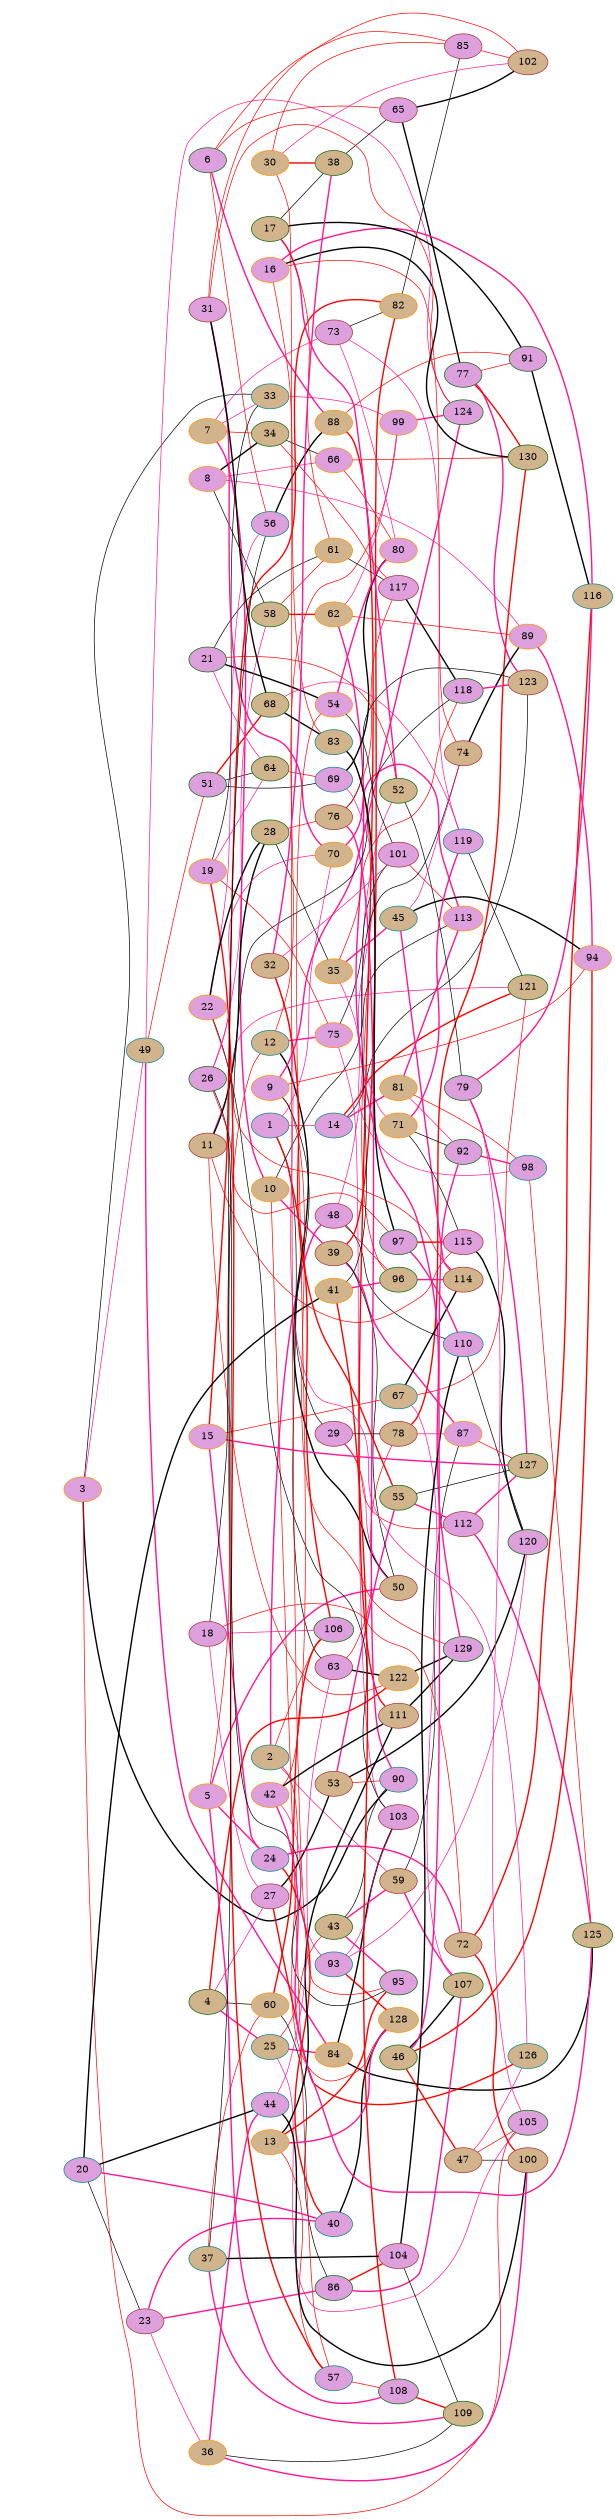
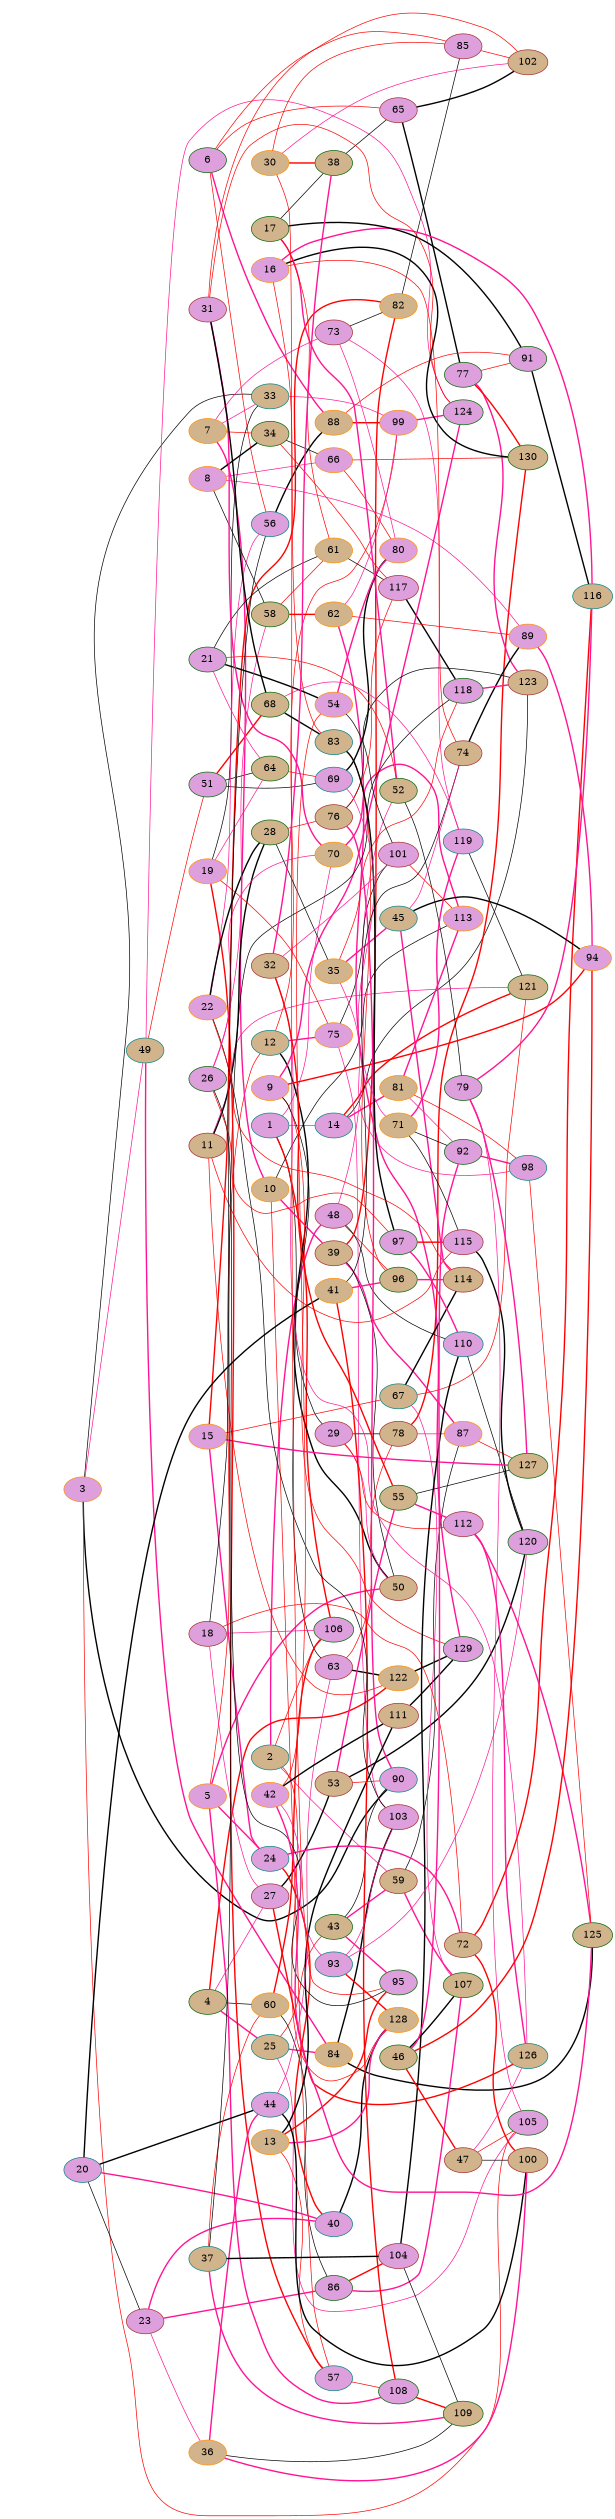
  graph {
    rankdir=LR
    node [color=darkgreen fillcolor=plum style=filled]
    edge [color=deeppink style=solid]
    1 [color=teal]
    14 [color=teal]
    63 [color=brown]
    70 [color=darkorange fillcolor=tan]
    106
    121 [fillcolor=tan]
    81 [color=darkorange fillcolor=tan]
    123 [color=brown fillcolor=tan]
    122 [color=darkorange fillcolor=tan]
    78 [color=brown fillcolor=tan]
    113 [color=darkorange]
    2 [color=teal fillcolor=tan]
    48 [color=brown]
    59 [color=brown fillcolor=tan]
    128 [color=darkorange fillcolor=tan]
    52 [fillcolor=tan]
    96 [fillcolor=tan]
    110 [color=teal]
    87 [color=darkorange]
    107 [fillcolor=tan]
    3 [color=darkorange]
    33 [color=teal fillcolor=tan]
    49 [color=teal fillcolor=tan]
    90 [color=teal]
    105
    99 [color=darkorange]
    124
    84 [color=darkorange fillcolor=tan]
    51
    4 [fillcolor=tan]
    25 [color=teal fillcolor=tan]
    27 [color=brown]
    60 [color=darkorange fillcolor=tan]
    43 [fillcolor=tan]
    53 [color=brown fillcolor=tan]
    126 [color=teal fillcolor=tan]
    86
    129
    5 [color=darkorange]
    12 [color=teal fillcolor=tan]
    24 [color=teal]
    50 [color=brown fillcolor=tan]
    108
    75 [color=darkorange]
    72 [color=brown fillcolor=tan]
    40 [color=teal]
    109 [fillcolor=tan]
    56 [color=teal]
    6
    65 [color=brown]
    85 [color=brown]
    88 [color=darkorange fillcolor=tan]
    102 [color=brown fillcolor=tan]
    77
    111 [color=brown fillcolor=tan]
    91
    7 [color=darkorange fillcolor=tan]
    10 [color=darkorange fillcolor=tan]
    34 [fillcolor=tan]
    73 [color=brown]
    39 [color=brown fillcolor=tan]
    57 [color=teal]
    66 [color=darkorange]
    117 [color=brown]
    82 [color=darkorange fillcolor=tan]
    80 [color=darkorange]
    119 [color=teal]
    8 [color=darkorange]
    58 [fillcolor=tan]
    89 [color=darkorange]
    61 [color=darkorange fillcolor=tan]
    62 [color=darkorange fillcolor=tan]
    130 [fillcolor=tan]
    94 [color=darkorange]
    9 [color=darkorange]
    29 [color=brown]
    112 [color=brown]
    11 [color=brown fillcolor=tan]
    28 [fillcolor=tan]
    115 [color=brown]
    35 [color=darkorange fillcolor=tan]
    76 [color=brown fillcolor=tan]
    120
    103 [color=brown]
    101 [color=brown]
    13 [color=darkorange fillcolor=tan]
    95
    98 [color=teal]
    92
    15 [color=darkorange]
    67 [color=teal fillcolor=tan]
    127 [fillcolor=tan]
    114 [color=brown fillcolor=tan]
    16 [color=darkorange]
    74 [color=brown fillcolor=tan]
    83 [color=teal fillcolor=tan]
    116 [color=teal fillcolor=tan]
    97
    17 [fillcolor=tan]
    38 [fillcolor=tan]
    79
    18 [color=brown]
    118
    100 [color=brown fillcolor=tan]
    19 [color=darkorange]
    64 [fillcolor=tan]
    69 [color=teal]
    20 [color=teal]
    23 [color=brown]
    41 [color=darkorange fillcolor=tan]
    44 [color=teal]
    36 [color=darkorange fillcolor=tan]
    21
    54 [color=darkorange]
    22 [color=darkorange]
    104 [color=brown]
    125 [fillcolor=tan]
    26
    55 [fillcolor=tan]
    45 [color=teal fillcolor=tan]
    30 [color=darkorange fillcolor=tan]
    31 [color=brown]
    68 [fillcolor=tan]
    32 [color=brown fillcolor=tan]
    37 [color=teal fillcolor=tan]
    42 [color=darkorange]
    93 [color=teal]
    46 [fillcolor=tan]
    47 [color=brown fillcolor=tan]
    71 [color=darkorange fillcolor=tan]
    1 -- 14
    1 -- 63 [color=black]
    1 -- 70
    1 -- 106 [color=red style=bold]
    14 -- 121 [color=red style=bold]
    14 -- 81 [style=bold]
    14 -- 123 [color=black]
    63 -- 122 [color=black style=bold]
    63 -- 78 [color=red]
    70 -- 113 [style=bold]
    81 -- 113 [style=bold]
    81 -- 98 [color=red]
    81 -- 92
    122 -- 129 [color=black style=bold]
    78 -- 87
    78 -- 130 [color=red style=bold]
    2 -- 106 [color=red]
    2 -- 48 [style=bold]
    2 -- 59
    2 -- 128 [color=red]
    48 -- 52
    48 -- 96 [color=red]
    48 -- 110 [color=black]
    59 -- 87 [color=black]
    59 -- 107 [style=bold]
    52 -- 79 [color=black]
    96 -- 114 [style=bold]
    110 -- 120 [color=black]
    87 -- 127 [color=red]
    3 -- 33 [color=black]
    3 -- 49
    3 -- 90 [color=black style=bold]
    3 -- 105 [color=red]
    33 -- 99
    49 -- 124
    49 -- 84 [style=bold]
    49 -- 51 [color=red]
    99 -- 124 [style=bold]
    84 -- 103 [color=black style=bold]
    84 -- 125 [color=black style=bold]
    51 -- 64 [color=black]
    51 -- 69 [color=black]
    51 -- 68 [color=red style=bold]
    4 -- 122 [color=red style=bold]
    4 -- 25 [style=bold]
    4 -- 27
    4 -- 60 [color=black]
    25 -- 105
    25 -- 84 [style=bold]
    25 -- 43 [color=red]
    27 -- 53 [color=black style=bold]
    27 -- 126 [color=red style=bold]
    60 -- 106 [color=red style=bold]
    60 -- 86 [color=black]
    43 -- 59 [style=bold]
    43 -- 90 [color=black]
    43 -- 95 [style=bold]
    53 -- 90 [color=red]
    53 -- 120 [color=black style=bold]
    53 -- 55 [style=bold]
    86 -- 107 [style=bold]
    86 -- 104 [color=red style=bold]
    5 -- 12 [color=red]
    5 -- 24 [style=bold]
    5 -- 50 [style=bold]
    5 -- 108 [style=bold]
    12 -- 99 [color=red]
    12 -- 50 [color=black style=bold]
    12 -- 75 [style=bold]
    24 -- 72 [style=bold]
    24 -- 40 [color=red style=bold]
    108 -- 109 [color=red style=bold]
    75 -- 103
    75 -- 101 [color=black]
    72 -- 116 [color=red style=bold]
    72 -- 100 [color=red style=bold]
    40 -- 128 [color=black style=bold]
    56 -- 88 [color=black style=bold]
    6 -- 56 [color=red]
    6 -- 65 [color=red]
    6 -- 85 [color=red]
    6 -- 88 [style=bold]
    65 -- 102 [color=black style=bold]
    65 -- 77 [color=black style=bold]
    85 -- 102 [color=red]
-   88 -- 111 [color=red style=bold]
+   88 -- 99 [color=red style=bold]
    88 -- 91 [color=red]
    77 -- 123 [style=bold]
    77 -- 91 [color=red]
    77 -- 130 [color=red style=bold]
    111 -- 129 [color=black style=bold]
    91 -- 116 [color=black style=bold]
    7 -- 33
    7 -- 10 [style=bold]
    7 -- 34 [color=red]
    7 -- 73
    10 -- 113 [color=black]
    10 -- 39 [style=bold]
    10 -- 57 [color=red]
    34 -- 66 [color=black]
    34 -- 117 [color=red]
    73 -- 82 [color=black]
    73 -- 80
    73 -- 119
    39 -- 87 [style=bold]
    39 -- 50 [color=black]
    39 -- 82 [color=red style=bold]
    57 -- 108 [color=red]
    66 -- 80 [color=red]
    66 -- 130 [color=red]
    117 -- 118 [color=black style=bold]
    82 -- 85 [color=black]
    119 -- 121 [color=black]
    8 -- 34 [color=black style=bold]
    8 -- 66
    8 -- 58 [color=black]
    8 -- 89
    58 -- 61 [color=red]
    58 -- 62 [color=red style=bold]
    89 -- 94 [style=bold]
    61 -- 117 [color=black]
    62 -- 99
    62 -- 129 [style=bold]
    62 -- 89 [color=red]
    9 -- 124 [style=bold]
    9 -- 129 [color=red]
-   9 -- 94 [color=red]
+   9 -- 94 [color=red style=bold]
    9 -- 29 [color=black]
    29 -- 78 [color=black]
    29 -- 50
    29 -- 112 [color=red]
-   112 -- 127 [style=bold]
+   112 -- 126 [style=bold]
    112 -- 125 [style=bold]
    11 -- 121
    11 -- 122 [color=red]
    11 -- 28 [color=black style=bold]
    11 -- 115 [color=red]
    28 -- 35 [color=black]
    28 -- 76 [color=red]
    115 -- 120 [color=black style=bold]
    35 -- 98
    35 -- 118 [color=red]
    35 -- 45 [style=bold]
    76 -- 123 [color=black]
    76 -- 90 [style=bold]
    76 -- 117 [color=red]
    101 -- 113 [color=red]
    13 -- 128 [style=bold]
    13 -- 111 [color=black style=bold]
    13 -- 57 [color=red]
    13 -- 95 [color=red style=bold]
    98 -- 125 [color=red]
    92 -- 98 [style=bold]
    15 -- 24 [style=bold]
    15 -- 82 [color=red style=bold]
    15 -- 67 [color=red]
    15 -- 127 [style=bold]
    67 -- 121 [color=red]
    67 -- 107
    67 -- 114 [color=black style=bold]
    16 -- 130 [color=black style=bold]
    16 -- 74 [color=red]
    16 -- 83 [color=red]
    16 -- 116 [style=bold]
    74 -- 89 [color=black style=bold]
    83 -- 96 [color=red]
    83 -- 97 [color=black style=bold]
    97 -- 110 [style=bold]
    97 -- 115 [color=red style=bold]
    17 -- 52 [style=bold]
    17 -- 91 [color=black style=bold]
    17 -- 61 [color=red]
    17 -- 38 [color=black]
    38 -- 65 [color=black]
    79 -- 105
    79 -- 127 [style=bold]
    79 -- 116 [style=bold]
    18 -- 106
    18 -- 27
    18 -- 72 [color=red]
    18 -- 118 [color=black]
    118 -- 123 [style=bold]
    19 -- 33 [color=black]
    19 -- 75 [color=red]
    19 -- 57 [color=red style=bold]
    19 -- 64
    64 -- 69 [color=red]
    69 -- 80 [color=black style=bold]
    69 -- 71
    20 -- 40 [style=bold]
    20 -- 23 [color=black]
    20 -- 41 [color=black style=bold]
    20 -- 44 [color=black style=bold]
    23 -- 86 [style=bold]
    23 -- 40 [style=bold]
    23 -- 36
    41 -- 96 [style=bold]
    41 -- 108 [color=red style=bold]
    41 -- 74 [color=black]
    44 -- 63
    44 -- 100 [color=black style=bold]
    36 -- 109 [color=black]
    36 -- 100 [style=bold]
    36 -- 44 [style=bold]
    21 -- 52 [color=red]
    21 -- 61 [color=black]
    21 -- 64
    21 -- 54 [color=black style=bold]
    54 -- 80 [style=bold]
    54 -- 101 [color=black]
    22 -- 56
    22 -- 28 [color=black style=bold]
    22 -- 103 [color=black]
    22 -- 114 [color=red]
    104 -- 110 [color=black style=bold]
    104 -- 109 [color=black]
    26 -- 70
    26 -- 58
    26 -- 95 [color=black]
    26 -- 97 [color=red]
    55 -- 112 [style=bold]
    55 -- 127 [color=black]
    45 -- 94 [color=black style=bold]
    45 -- 114 [style=bold]
    45 -- 74
    30 -- 85 [color=red]
    30 -- 102
    30 -- 95 [color=red]
    30 -- 38 [color=red style=bold]
    31 -- 70 [style=bold]
    31 -- 124 [color=red]
    31 -- 102 [color=red]
    31 -- 68 [color=black style=bold]
    68 -- 119
    68 -- 83 [color=black style=bold]
    32 -- 126
    32 -- 101
    32 -- 38 [style=bold]
    32 -- 55 [color=red style=bold]
    37 -- 60 [color=red]
    37 -- 109 [style=bold]
    37 -- 56 [color=black]
    37 -- 104 [color=black style=bold]
    42 -- 111 [color=black style=bold]
    42 -- 54 [color=red]
    42 -- 125 [style=bold]
    42 -- 93
    93 -- 128 [color=red style=bold]
    93 -- 120
    93 -- 103
    46 -- 107 [color=black style=bold]
    46 -- 94 [color=red style=bold]
    46 -- 92 [style=bold]
    46 -- 47 [color=red style=bold]
    47 -- 105 [color=red]
    47 -- 126
    47 -- 100 [color=black]
    71 -- 119 [style=bold]
    71 -- 115 [color=black]
    71 -- 92 [color=black]
  }
